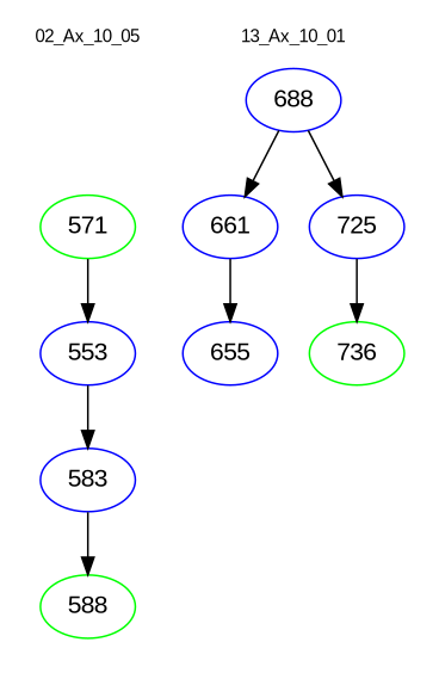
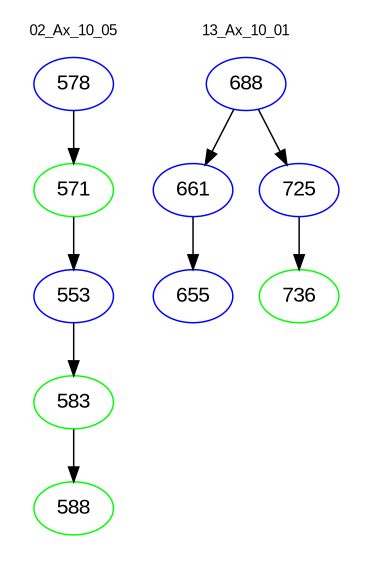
  digraph {
    fontname="Liberation Sans"
    node [color=blue fontname="Liberation Sans"]
    edge [color=black fontname="Liberation Sans"]
+   n1 [label=578]
    n2 [color=green label=571]
-   n3 [label=583]
+   n3 [color=green label=583]
    n4 [label=553]
    n5 [color=green label=588]
    n6 [label=688]
    n7 [label=661]
    n8 [label=725]
    n9 [label=655]
    n10 [color=green label=736]
    subgraph cluster_1 {
      color=white
      fontsize=10
      label="02_Ax_10_05"
+     n1
      n2
      n3
      n4
      n5
    }
    subgraph cluster_2 {
      color=white
      fontsize=10
      label="13_Ax_10_01"
      n6
      n7
      n8
      n9
      n10
    }
+   n1 -> n2
    n2 -> n4
    n3 -> n5
    n4 -> n3
    n6 -> n7
    n6 -> n8
    n7 -> n9
    n8 -> n10
  }
